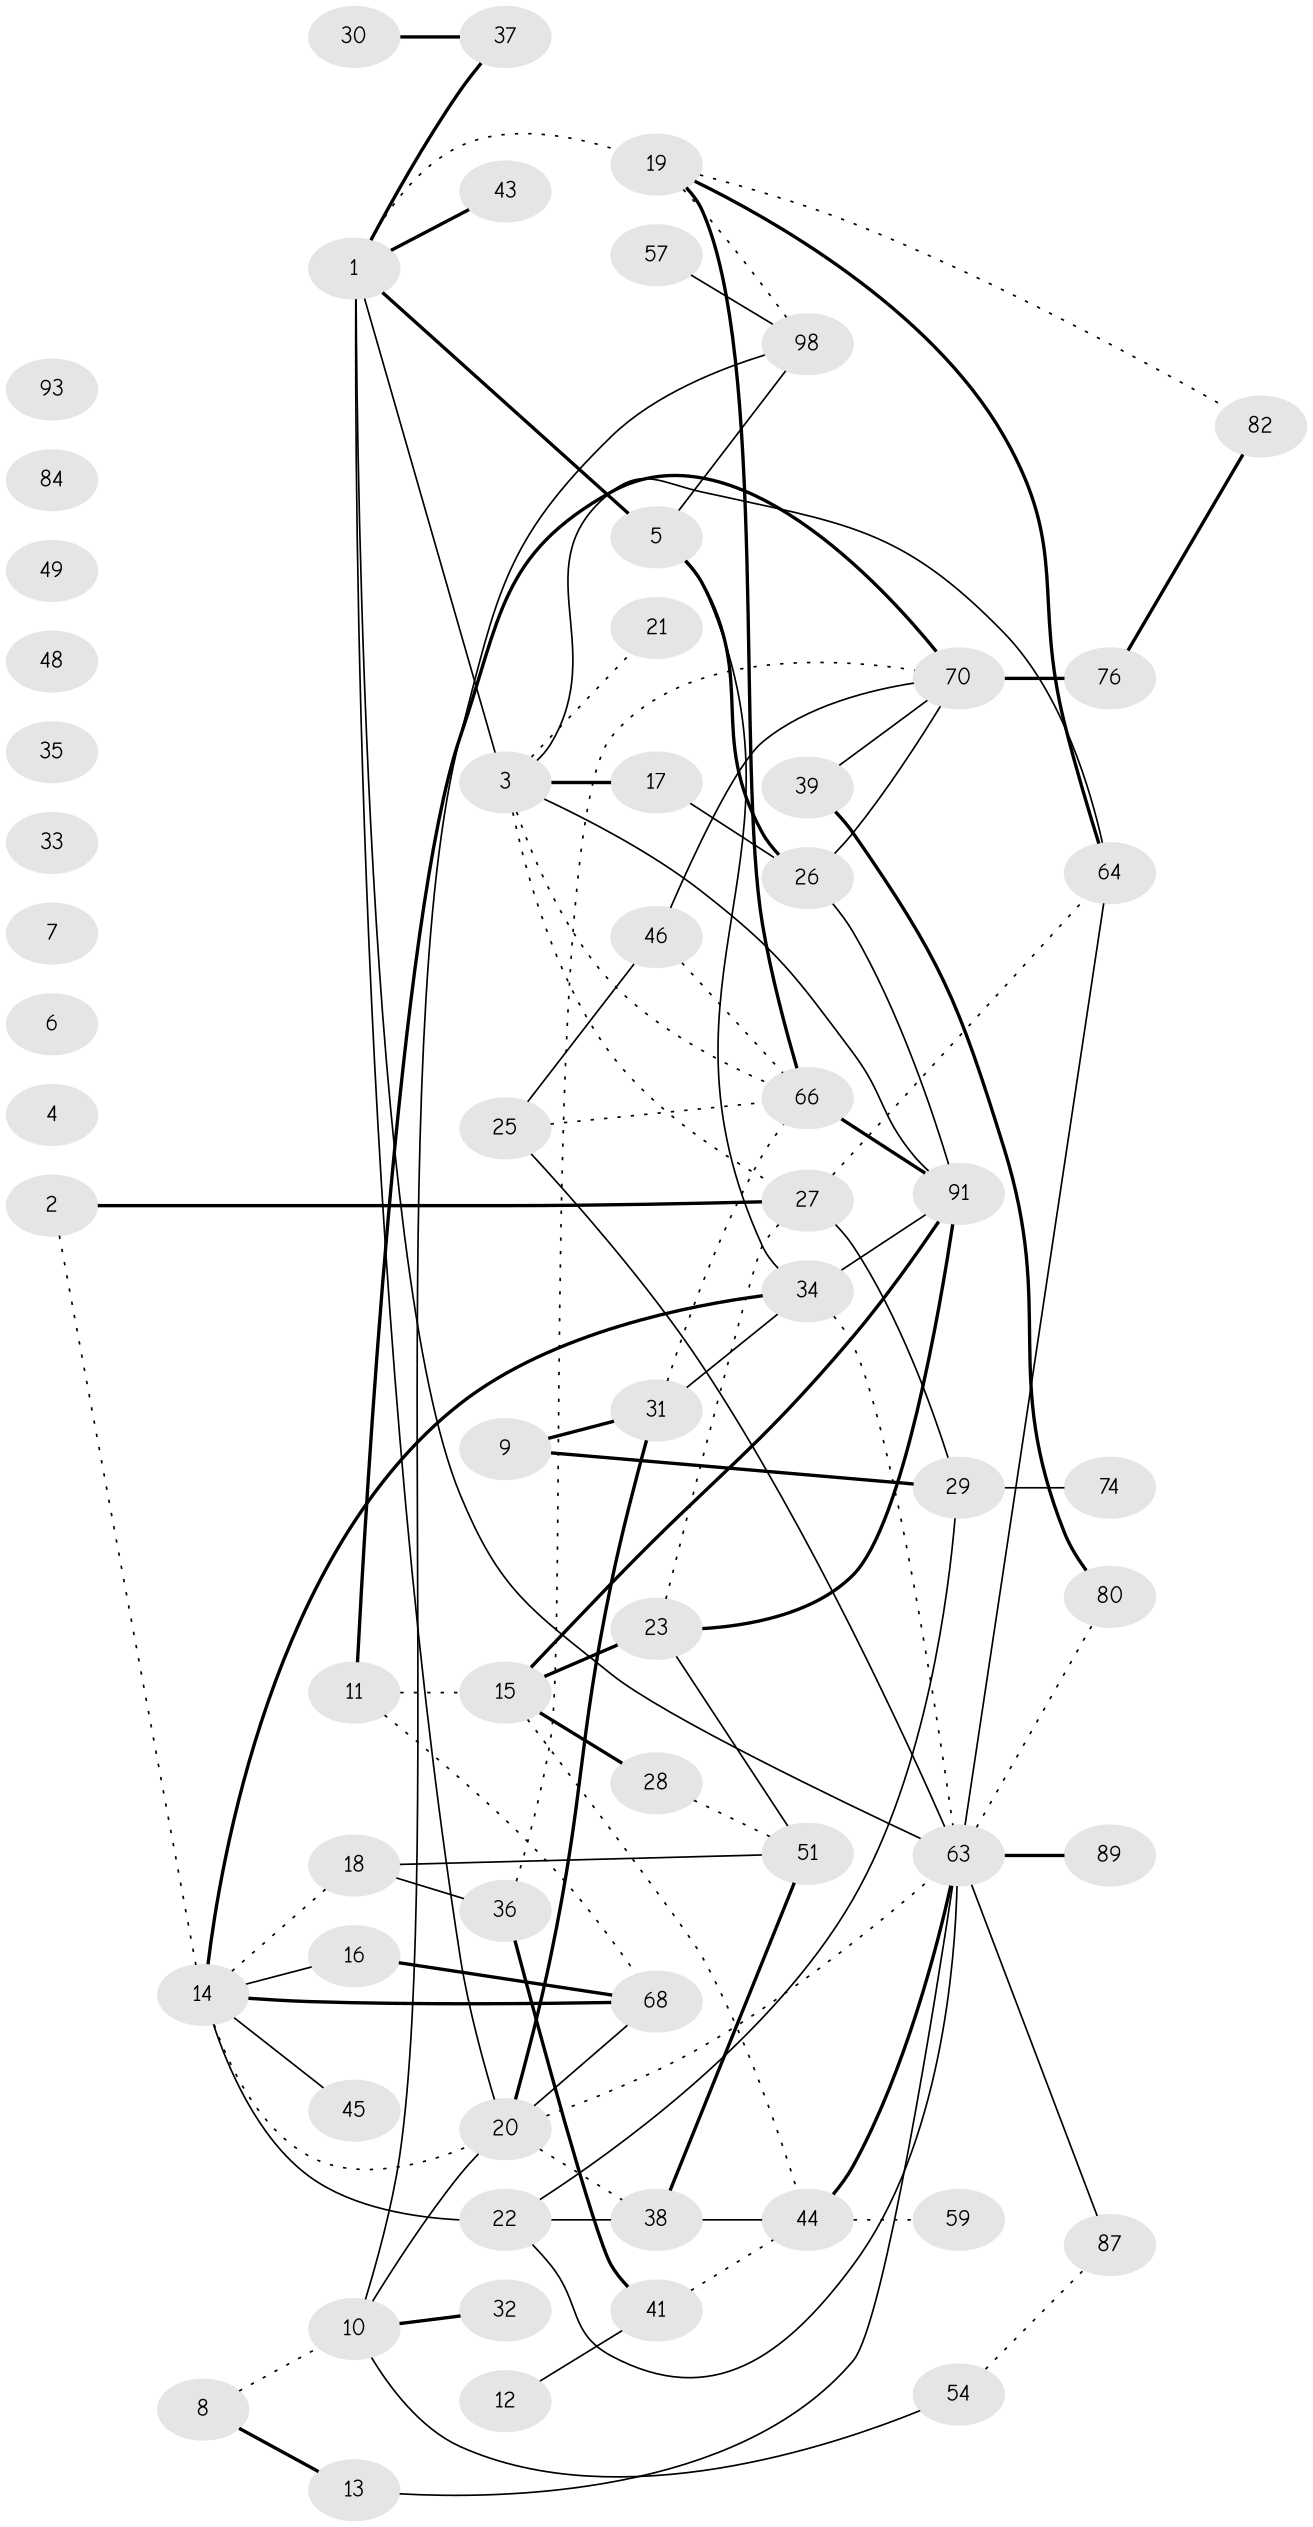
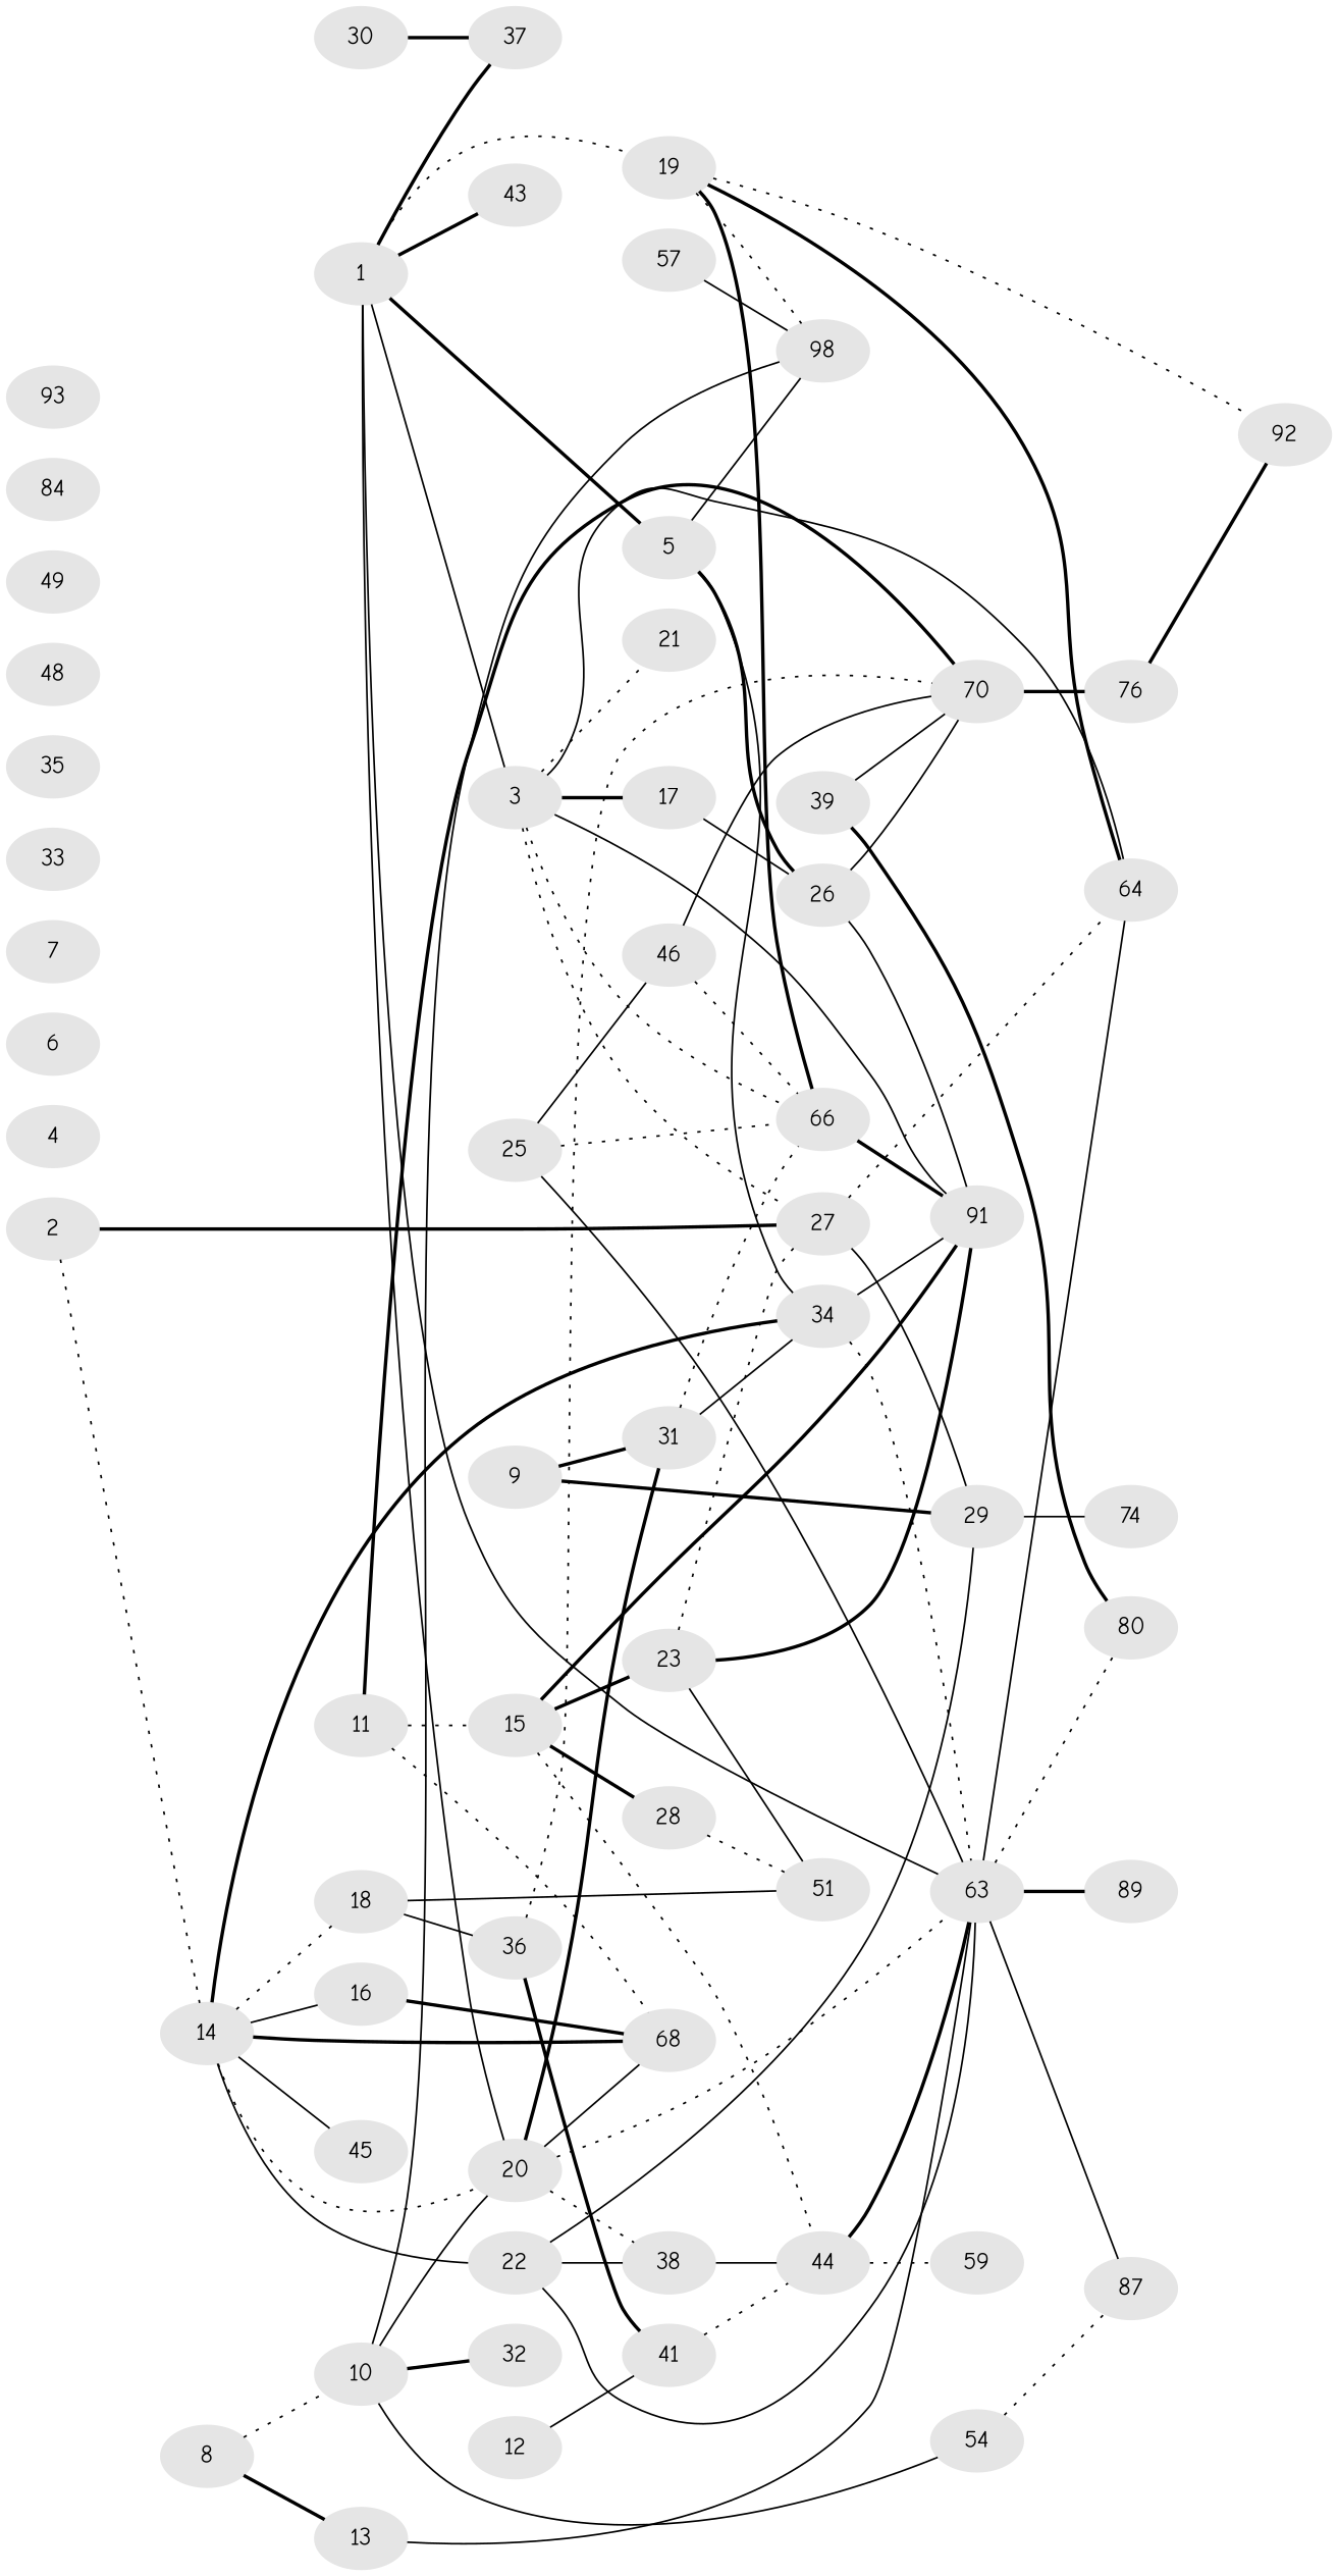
  graph {
    fontname="Comic Neue"
    rankdir=LR
    node [color=gray90 fontname="Comic Neue" style=filled]
    edge [fontname="Comic Neue" style=solid]
    1 [super="+42"]
    3 [super="+71"]
    5 [super="+40"]
    19 [super="+95"]
    20 [super="+75"]
    37
    43
    63 [super="+82"]
    27 [super="+61"]
    17 [super="+69"]
    21 [super="+77"]
    64
    66 [super="+90"]
    91 [super="+94"]
    26 [super="+96"]
    34 [super="+58"]
    98
-   92 [label=82]
+   92
    31 [super="+79"]
    68
    38 [super="+50"]
    80
    87
    89
    2 [super="+86"]
    14 [super="+47"]
    16
    18 [super="+73"]
    22 [super="+65"]
    45
    29 [super="+83"]
    10 [super="+52"]
    32
    54
    4
    70 [super="+81"]
    6
    7 [super="+24"]
    8 [super="+78"]
    13
    74
    9
    11 [super="+67"]
    15 [super="+53"]
    23
    28
    44
    76 [super="+97"]
    41 [super="+56"]
    12
    36
    51 [super="+85"]
    59 [super="+60"]
    46 [super="+88"]
    25
    30 [super="+72"]
    33
    35
    39 [super="+55"]
    48
    49
    57
    84
    93
    1 -- 3
    1 -- 5 [style=bold]
    1 -- 19 [style=dotted]
    1 -- 20
    1 -- 37 [style=bold]
    1 -- 43 [style=bold]
    1 -- 63
    3 -- 27 [style=dotted]
    3 -- 17 [style=bold]
    3 -- 21 [style=dotted]
    3 -- 64
    3 -- 66 [style=dotted]
    3 -- 91
    5 -- 26 [style=bold]
    5 -- 34
    5 -- 98
    19 -- 64 [style=bold]
    19 -- 66 [style=bold]
    19 -- 98 [style=dotted]
    19 -- 92 [style=dotted]
    20 -- 63 [style=dotted]
    20 -- 31 [style=bold]
    20 -- 68
    20 -- 38 [style=dotted]
    63 -- 64
    63 -- 80 [style=dotted]
    63 -- 87
    63 -- 89 [style=bold]
    27 -- 64 [style=dotted]
    27 -- 29
    17 -- 26
    66 -- 91 [style=bold]
    26 -- 91
    26 -- 70
    34 -- 63 [style=dotted]
    34 -- 91
    31 -- 66 [style=dotted]
    31 -- 34
    38 -- 44
-   38 -- 51 [style=bold]
    2 -- 27 [style=bold weight=2]
    2 -- 14 [style=dotted]
    14 -- 20 [style=dotted]
    14 -- 34 [style=bold]
    14 -- 68 [style=bold]
    14 -- 16
    14 -- 18 [style=dotted]
    14 -- 22
    14 -- 45
    16 -- 68 [style=bold]
    18 -- 36
    18 -- 51
    22 -- 63
    22 -- 38
    22 -- 29
    29 -- 74
    10 -- 20
    10 -- 98
    10 -- 32 [style=bold]
    10 -- 54
    54 -- 87 [style=dotted]
    70 -- 76 [style=bold weight=2]
    8 -- 10 [style=dotted]
    8 -- 13 [style=bold]
    13 -- 63
    9 -- 31 [style=bold]
    9 -- 29 [style=bold]
    11 -- 68 [style=dotted]
    11 -- 70 [style=bold]
    11 -- 15 [style=dotted]
    15 -- 91 [style=bold]
    15 -- 23 [style=bold]
    15 -- 28 [style=bold]
    15 -- 44 [style=dotted]
    23 -- 27 [style=dotted]
    23 -- 91 [style=bold]
    23 -- 51
    28 -- 51 [style=dotted]
    44 -- 63 [style=bold]
    44 -- 59 [style=dotted]
    76 -- 92 [style=bold]
    41 -- 44 [style=dotted]
    12 -- 41
    36 -- 70 [style=dotted]
    36 -- 41 [style=bold]
    46 -- 66 [style=dotted]
    46 -- 70
    25 -- 63
    25 -- 66 [style=dotted]
    25 -- 46
    30 -- 37 [style=bold]
    39 -- 80 [style=bold]
    39 -- 70
    57 -- 98
  }
